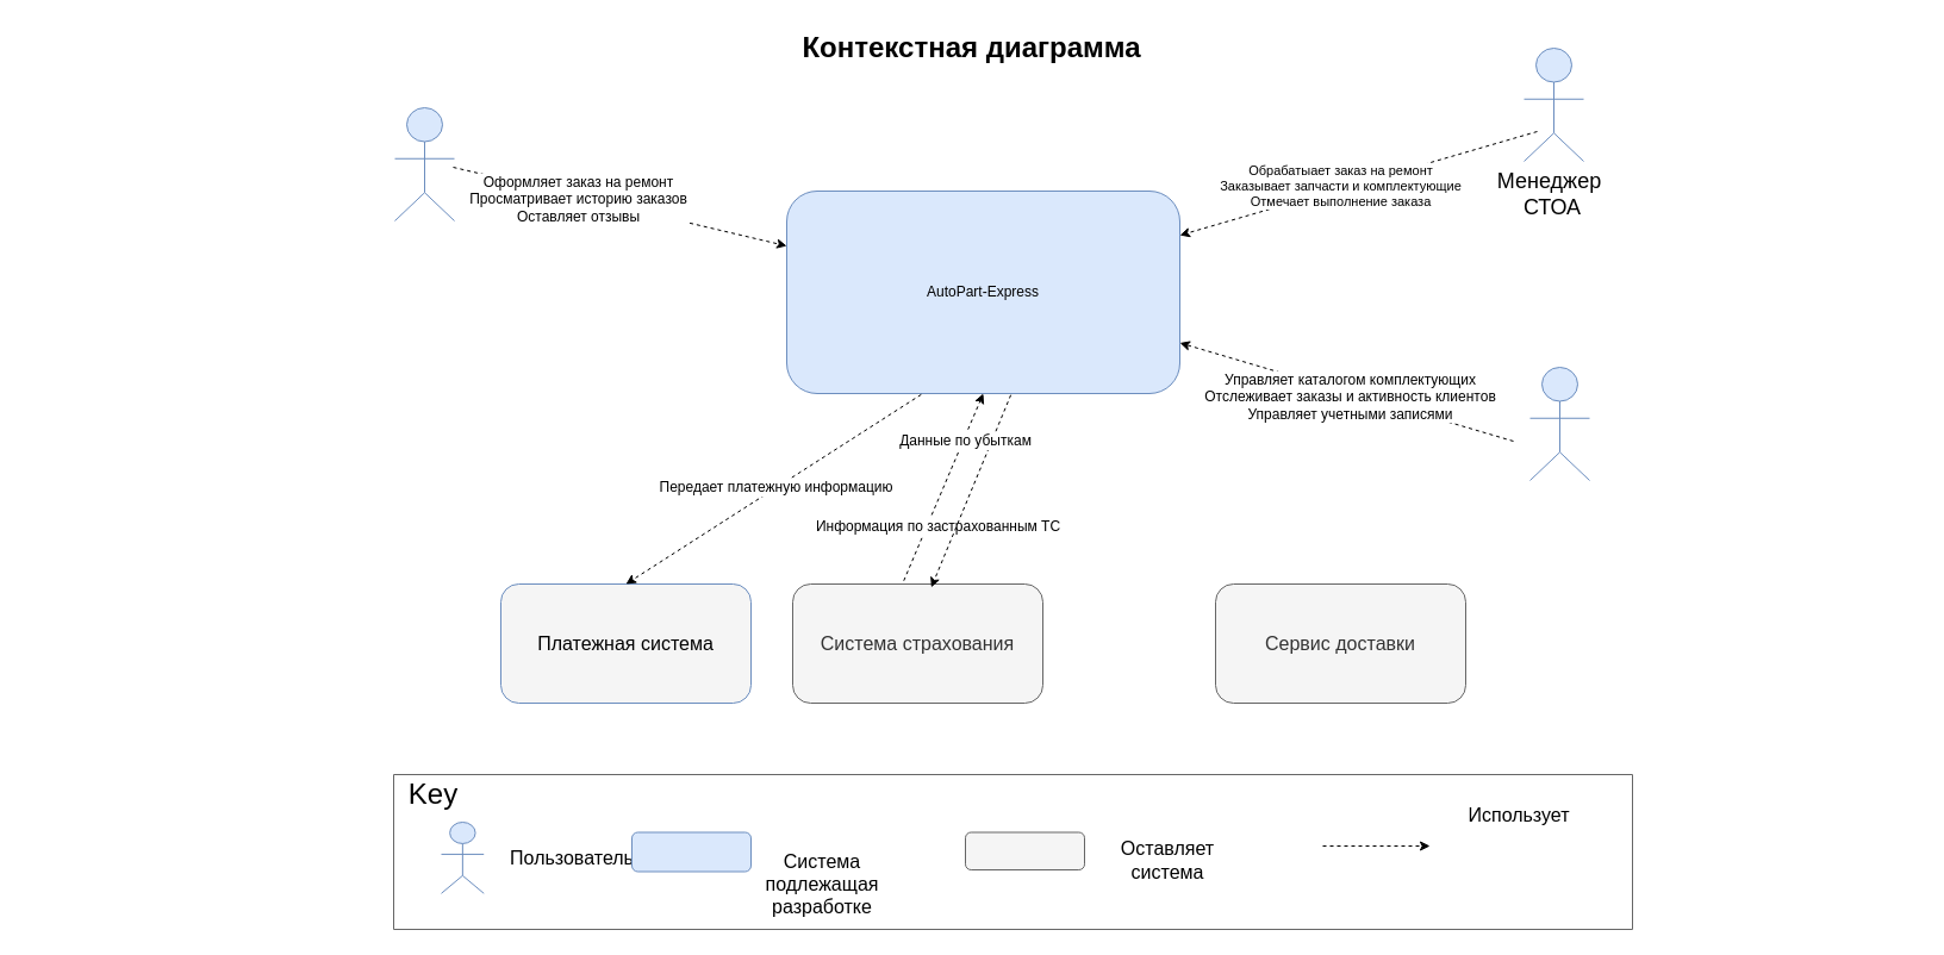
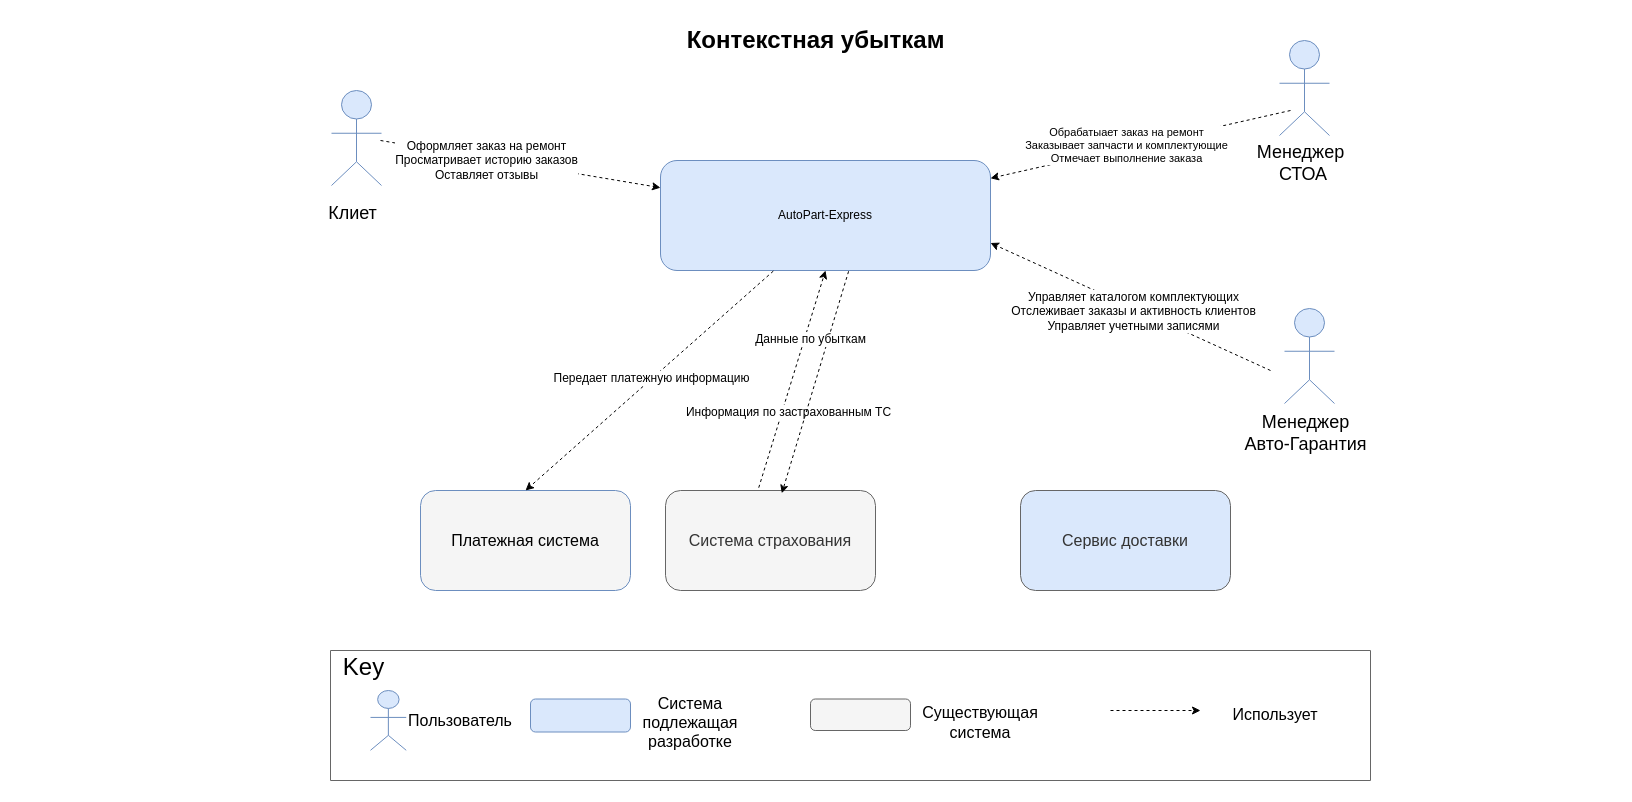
  <mxCell id="0" />
  <mxCell id="1" parent="0" />
- <mxCell id="2" value="Контекстная диаграмма" style="text;strokeColor=none;fillColor=none;html=1;fontSize=24;fontStyle=1;verticalAlign=middle;align=center;" parent="1" vertex="1"><mxGeometry x="20" y="20" width="1590" height="40" as="geometry" /></mxCell>
+ <mxCell id="2" value="Контекстная убыткам" style="text;strokeColor=none;fillColor=none;html=1;fontSize=24;fontStyle=1;verticalAlign=middle;align=center;" parent="1" vertex="1"><mxGeometry x="20" y="20" width="1590" height="40" as="geometry" /></mxCell>
  <mxCell id="3" value="" style="group" parent="1" vertex="1" connectable="0"><mxGeometry x="1230" y="310" width="150" height="153" as="geometry" /></mxCell>
  <mxCell id="4" value="" style="html=1;whiteSpace=wrap;fillColor=#dae8fc;shape=mxgraph.archimate3.actor;fontSize=14;strokeColor=#6c8ebf;" parent="3" vertex="1"><mxGeometry x="54" y="-2" width="50" height="95" as="geometry" /></mxCell>
+ <mxCell id="5" value="&lt;span style=&quot;font-size: 18px;&quot;&gt;Менеджер&lt;br&gt;Авто-Гарантия&lt;/span&gt;" style="text;html=1;align=center;verticalAlign=middle;resizable=0;points=[];autosize=1;strokeColor=none;fillColor=none;container=0;" parent="3" vertex="1"><mxGeometry y="93" width="150" height="60" as="geometry" /></mxCell>
  <mxCell id="6" value="" style="group" parent="1" vertex="1" connectable="0"><mxGeometry x="1265" y="40" width="105" height="153" as="geometry" /></mxCell>
  <mxCell id="7" value="" style="html=1;whiteSpace=wrap;fillColor=#dae8fc;shape=mxgraph.archimate3.actor;fontSize=14;strokeColor=#6c8ebf;" parent="6" vertex="1"><mxGeometry x="14" width="50" height="95" as="geometry" /></mxCell>
  <mxCell id="8" value="&lt;span style=&quot;font-size: 18px;&quot;&gt;Менеджер&lt;br&gt;&amp;nbsp;СТОА&lt;/span&gt;" style="text;html=1;align=center;verticalAlign=middle;resizable=0;points=[];autosize=1;strokeColor=none;fillColor=none;" parent="6" vertex="1"><mxGeometry x="-20" y="93" width="110" height="60" as="geometry" /></mxCell>
  <mxCell id="9" value="" style="group" parent="1" vertex="1" connectable="0"><mxGeometry x="317" y="90" width="70" height="143" as="geometry" /></mxCell>
  <mxCell id="10" value="" style="html=1;whiteSpace=wrap;fillColor=#dae8fc;shape=mxgraph.archimate3.actor;fontSize=14;strokeColor=#6c8ebf;" parent="9" vertex="1"><mxGeometry x="14" width="50" height="95" as="geometry" /></mxCell>
- <mxCell id="12" value="AutoPart-Express" style="rounded=1;whiteSpace=wrap;html=1;fillColor=#dae8fc;strokeColor=#6c8ebf;" parent="1" vertex="1"><mxGeometry x="660" y="160" width="330" height="170" as="geometry" /></mxCell>
+ <mxCell id="11" value="&lt;font style=&quot;font-size: 18px;&quot;&gt;Клиет&lt;/font&gt;" style="text;html=1;align=center;verticalAlign=middle;resizable=0;points=[];autosize=1;strokeColor=none;fillColor=none;" parent="9" vertex="1"><mxGeometry y="103" width="70" height="40" as="geometry" /></mxCell>
+ <mxCell id="12" value="AutoPart-Express" style="rounded=1;whiteSpace=wrap;html=1;fillColor=#dae8fc;strokeColor=#6c8ebf;" parent="1" vertex="1"><mxGeometry x="660" y="160" width="330" height="110" as="geometry" /></mxCell>
  <mxCell id="13" value="" style="endArrow=classic;html=1;rounded=0;entryX=1;entryY=0.75;entryDx=0;entryDy=0;dashed=1;" parent="1" target="12" edge="1"><mxGeometry width="50" height="50" relative="1" as="geometry"><mxPoint x="1270" y="370" as="sourcePoint" /><mxPoint x="890" y="320" as="targetPoint" /></mxGeometry></mxCell>
  <mxCell id="14" value="&lt;span style=&quot;font-size: 12px;&quot;&gt;Управляет каталогом комплектующих&lt;br&gt;Отслеживает заказы и активность клиентов&lt;br&gt;Управляет учетными записями&lt;br&gt;&lt;/span&gt;" style="edgeLabel;html=1;align=center;verticalAlign=middle;resizable=0;points=[];" parent="13" vertex="1" connectable="0"><mxGeometry x="-0.02" y="3" relative="1" as="geometry"><mxPoint x="1" as="offset" /></mxGeometry></mxCell>
  <mxCell id="15" value="" style="endArrow=classic;html=1;rounded=0;dashed=1;" parent="1" target="12" edge="1"><mxGeometry width="50" height="50" relative="1" as="geometry"><mxPoint x="380" y="140" as="sourcePoint" /><mxPoint x="890" y="320" as="targetPoint" /></mxGeometry></mxCell>
  <mxCell id="16" value="&lt;span style=&quot;font-size: 12px;&quot;&gt;Оформляет заказ на ремонт&lt;br&gt;Просматривает историю заказов&lt;br&gt;Оставляет отзывы&lt;br&gt;&lt;/span&gt;" style="edgeLabel;html=1;align=center;verticalAlign=middle;resizable=0;points=[];" parent="15" vertex="1" connectable="0"><mxGeometry x="-0.256" y="-2" relative="1" as="geometry"><mxPoint x="1" as="offset" /></mxGeometry></mxCell>
  <mxCell id="17" value="" style="endArrow=classic;html=1;rounded=0;dashed=1;" parent="1" target="12" edge="1"><mxGeometry width="50" height="50" relative="1" as="geometry"><mxPoint x="1290" y="110" as="sourcePoint" /><mxPoint x="900" y="320" as="targetPoint" /></mxGeometry></mxCell>
  <mxCell id="18" value="Обрабатыает заказ на ремонт&lt;br&gt;Заказывает запчасти и комплектующие&lt;br&gt;Отмечает выполнение заказа" style="edgeLabel;html=1;align=center;verticalAlign=middle;resizable=0;points=[];" parent="17" vertex="1" connectable="0"><mxGeometry x="0.1" y="-3" relative="1" as="geometry"><mxPoint x="1" as="offset" /></mxGeometry></mxCell>
  <mxCell id="19" value="&lt;font size=&quot;3&quot;&gt;Платежная система&lt;/font&gt;" style="rounded=1;whiteSpace=wrap;html=1;fillColor=#f5f5f5;strokeColor=#6c8ebf;" parent="1" vertex="1"><mxGeometry x="420" y="490" width="210" height="100" as="geometry" /></mxCell>
- <mxCell id="20" value="&lt;font size=&quot;3&quot;&gt;Сервис доставки&lt;/font&gt;" style="rounded=1;whiteSpace=wrap;html=1;fillColor=#f5f5f5;strokeColor=#666666;fontColor=#333333;" parent="1" vertex="1"><mxGeometry x="1020" y="490" width="210" height="100" as="geometry" /></mxCell>
+ <mxCell id="20" value="&lt;font size=&quot;3&quot;&gt;Сервис доставки&lt;/font&gt;" style="rounded=1;whiteSpace=wrap;html=1;fillColor=#dae8fc;strokeColor=#666666;fontColor=#333333;" parent="1" vertex="1"><mxGeometry x="1020" y="490" width="210" height="100" as="geometry" /></mxCell>
  <mxCell id="21" value="" style="endArrow=classic;html=1;rounded=0;entryX=0.5;entryY=0;entryDx=0;entryDy=0;exitX=0.342;exitY=1.005;exitDx=0;exitDy=0;exitPerimeter=0;dashed=1;" parent="1" source="12" target="19" edge="1"><mxGeometry width="50" height="50" relative="1" as="geometry"><mxPoint x="850" y="370" as="sourcePoint" /><mxPoint x="900" y="320" as="targetPoint" /></mxGeometry></mxCell>
  <mxCell id="22" value="&lt;font style=&quot;font-size: 12px;&quot;&gt;Передает платежную информацию&lt;/font&gt;" style="edgeLabel;html=1;align=center;verticalAlign=middle;resizable=0;points=[];" parent="21" vertex="1" connectable="0"><mxGeometry x="-0.013" y="-1" relative="1" as="geometry"><mxPoint as="offset" /></mxGeometry></mxCell>
  <mxCell id="23" value="" style="swimlane;startSize=0;fillColor=#f5f5f5;fontColor=#333333;strokeColor=#666666;" parent="1" vertex="1"><mxGeometry x="330" y="650" width="1040" height="130" as="geometry" /></mxCell>
- <mxCell id="24" value="Пользователь" style="text;html=1;strokeColor=none;fillColor=none;align=center;verticalAlign=middle;whiteSpace=wrap;rounded=0;fontSize=16;" parent="23" vertex="1"><mxGeometry x="120" y="54.9" width="60" height="30" as="geometry" /></mxCell>
+ <mxCell id="24" value="Пользователь" style="text;html=1;strokeColor=none;fillColor=none;align=center;verticalAlign=middle;whiteSpace=wrap;rounded=0;fontSize=16;" parent="23" vertex="1"><mxGeometry x="100" y="54.9" width="60" height="30" as="geometry" /></mxCell>
  <mxCell id="25" value="" style="rounded=1;whiteSpace=wrap;html=1;fillColor=#dae8fc;strokeColor=#6c8ebf;" parent="23" vertex="1"><mxGeometry x="200" y="48.5" width="100" height="33" as="geometry" /></mxCell>
- <mxCell id="26" value="Система&lt;br&gt;подлежащая&lt;br&gt;разработке" style="text;html=1;strokeColor=none;fillColor=none;align=center;verticalAlign=middle;whiteSpace=wrap;rounded=0;fontSize=16;" parent="23" vertex="1"><mxGeometry x="330" y="61.5" width="60" height="61.5" as="geometry" /></mxCell>
+ <mxCell id="26" value="Система&lt;br&gt;подлежащая&lt;br&gt;разработке" style="text;html=1;strokeColor=none;fillColor=none;align=center;verticalAlign=middle;whiteSpace=wrap;rounded=0;fontSize=16;" parent="23" vertex="1"><mxGeometry x="330" y="41.5" width="60" height="61.5" as="geometry" /></mxCell>
  <mxCell id="27" value="" style="rounded=1;whiteSpace=wrap;html=1;fillColor=#f5f5f5;strokeColor=#666666;fontColor=#333333;" parent="23" vertex="1"><mxGeometry x="480" y="48.5" width="100" height="31.5" as="geometry" /></mxCell>
- <mxCell id="28" value="Оставляет&lt;br&gt;система" style="text;html=1;strokeColor=none;fillColor=none;align=center;verticalAlign=middle;whiteSpace=wrap;rounded=0;fontSize=16;" parent="23" vertex="1"><mxGeometry x="620" y="41.5" width="60" height="61.5" as="geometry" /></mxCell>
+ <mxCell id="28" value="Существующая&lt;br&gt;система" style="text;html=1;strokeColor=none;fillColor=none;align=center;verticalAlign=middle;whiteSpace=wrap;rounded=0;fontSize=16;" parent="23" vertex="1"><mxGeometry x="620" y="41.5" width="60" height="61.5" as="geometry" /></mxCell>
  <mxCell id="29" value="" style="endArrow=classic;html=1;rounded=0;dashed=1;" parent="23" edge="1"><mxGeometry width="50" height="50" relative="1" as="geometry"><mxPoint x="780" y="60" as="sourcePoint" /><mxPoint x="870" y="60" as="targetPoint" /></mxGeometry></mxCell>
- <mxCell id="30" value="Использует" style="text;html=1;strokeColor=none;fillColor=none;align=center;verticalAlign=middle;whiteSpace=wrap;rounded=0;fontSize=16;" parent="23" vertex="1"><mxGeometry x="915" y="3.5" width="60" height="61.5" as="geometry" /></mxCell>
+ <mxCell id="30" value="Использует" style="text;html=1;strokeColor=none;fillColor=none;align=center;verticalAlign=middle;whiteSpace=wrap;rounded=0;fontSize=16;" parent="23" vertex="1"><mxGeometry x="915" y="33.5" width="60" height="61.5" as="geometry" /></mxCell>
  <mxCell id="31" value="&lt;span style=&quot;font-size: 24px;&quot;&gt;Key&lt;/span&gt;" style="text;html=1;align=center;verticalAlign=middle;resizable=0;points=[];autosize=1;strokeColor=none;fillColor=none;" parent="1" vertex="1"><mxGeometry x="333" y="647" width="60" height="40" as="geometry" /></mxCell>
  <mxCell id="32" value="" style="group" parent="1" vertex="1" connectable="0"><mxGeometry x="360" y="690" width="50" height="90" as="geometry" /></mxCell>
  <mxCell id="33" value="" style="html=1;whiteSpace=wrap;fillColor=#dae8fc;shape=mxgraph.archimate3.actor;fontSize=14;strokeColor=#6c8ebf;" parent="32" vertex="1"><mxGeometry x="10" width="35.714" height="59.79" as="geometry" /></mxCell>
  <mxCell id="34" value="&lt;font size=&quot;3&quot;&gt;Система страхования&lt;/font&gt;" style="rounded=1;whiteSpace=wrap;html=1;fillColor=#f5f5f5;strokeColor=#666666;fontColor=#333333;" vertex="1" parent="1"><mxGeometry x="665" y="490" width="210" height="100" as="geometry" /></mxCell>
  <mxCell id="35" value="" style="endArrow=classic;html=1;rounded=0;entryX=0.5;entryY=1;entryDx=0;entryDy=0;exitX=0.444;exitY=-0.028;exitDx=0;exitDy=0;exitPerimeter=0;dashed=1;" edge="1" parent="1" source="34" target="12"><mxGeometry width="50" height="50" relative="1" as="geometry"><mxPoint x="783" y="341" as="sourcePoint" /><mxPoint x="535" y="500" as="targetPoint" /></mxGeometry></mxCell>
  <mxCell id="36" value="&lt;span style=&quot;font-size: 12px;&quot;&gt;Информация по застрахованным ТС&lt;/span&gt;" style="edgeLabel;html=1;align=center;verticalAlign=middle;resizable=0;points=[];" vertex="1" connectable="0" parent="35"><mxGeometry x="-0.013" y="-1" relative="1" as="geometry"><mxPoint x="-5" y="31" as="offset" /></mxGeometry></mxCell>
  <mxCell id="37" value="" style="endArrow=classic;html=1;rounded=0;entryX=0.554;entryY=0.028;entryDx=0;entryDy=0;dashed=1;entryPerimeter=0;exitX=0.57;exitY=1.007;exitDx=0;exitDy=0;exitPerimeter=0;" edge="1" parent="1" source="12" target="34"><mxGeometry width="50" height="50" relative="1" as="geometry"><mxPoint x="890" y="360" as="sourcePoint" /><mxPoint x="835" y="340" as="targetPoint" /></mxGeometry></mxCell>
  <mxCell id="38" value="&lt;span style=&quot;font-size: 12px;&quot;&gt;Данные по убыткам&lt;/span&gt;" style="edgeLabel;html=1;align=center;verticalAlign=middle;resizable=0;points=[];" vertex="1" connectable="0" parent="37"><mxGeometry x="-0.013" y="-1" relative="1" as="geometry"><mxPoint x="-5" y="-41" as="offset" /></mxGeometry></mxCell>
